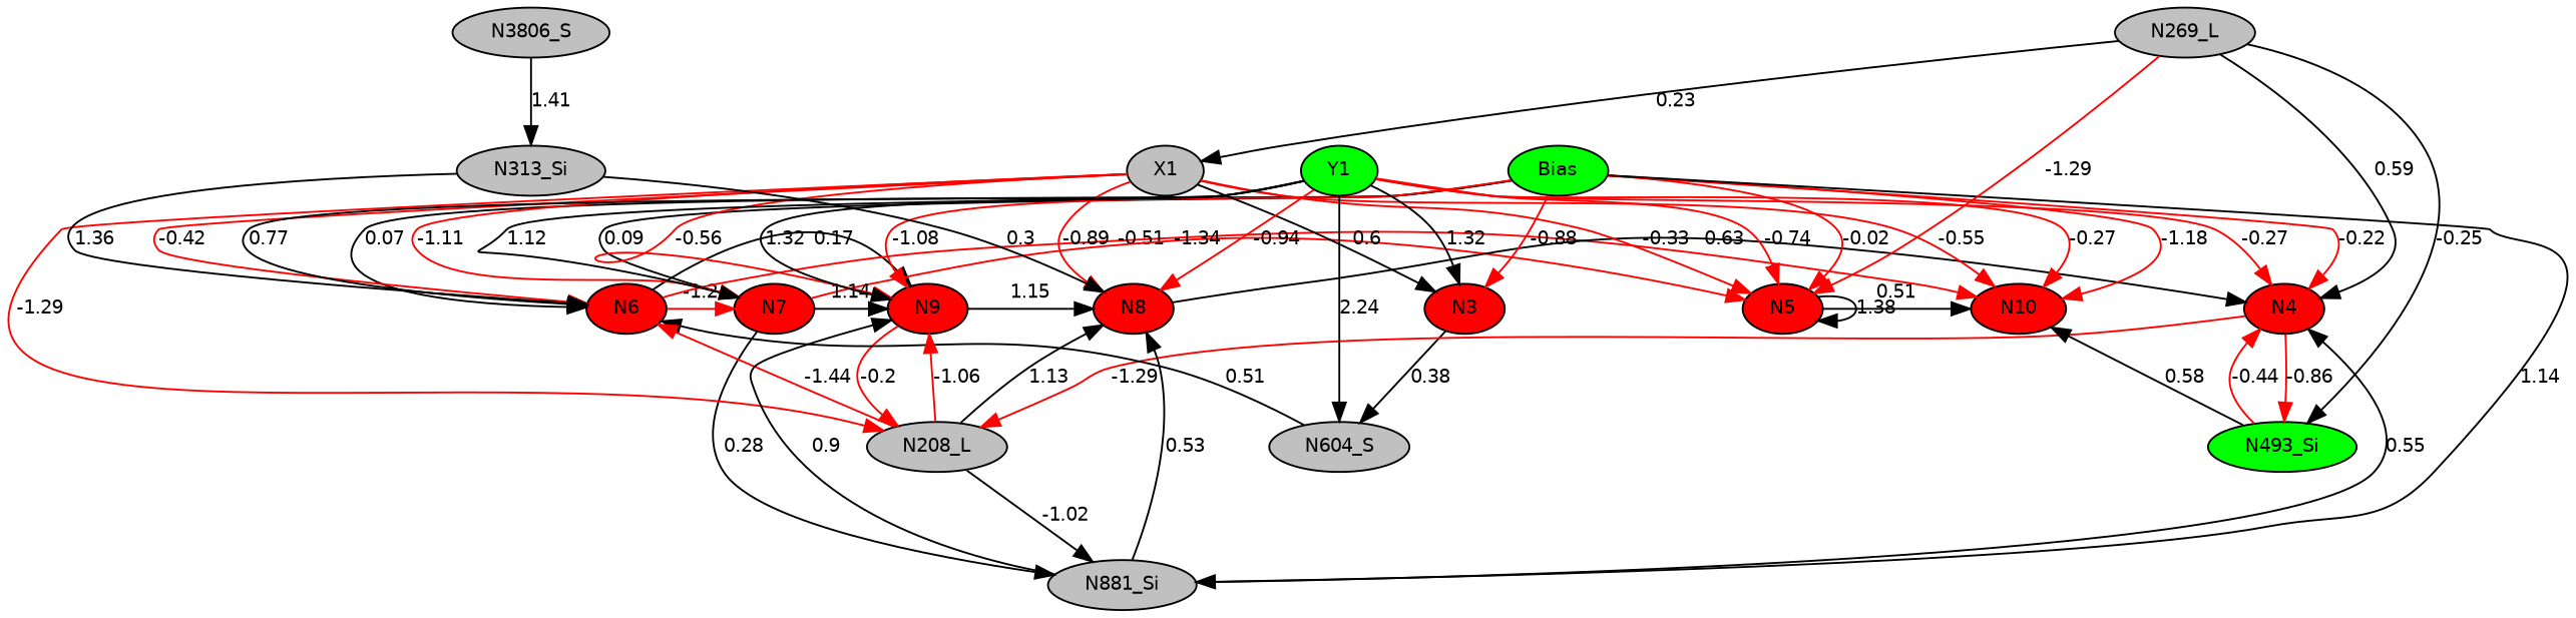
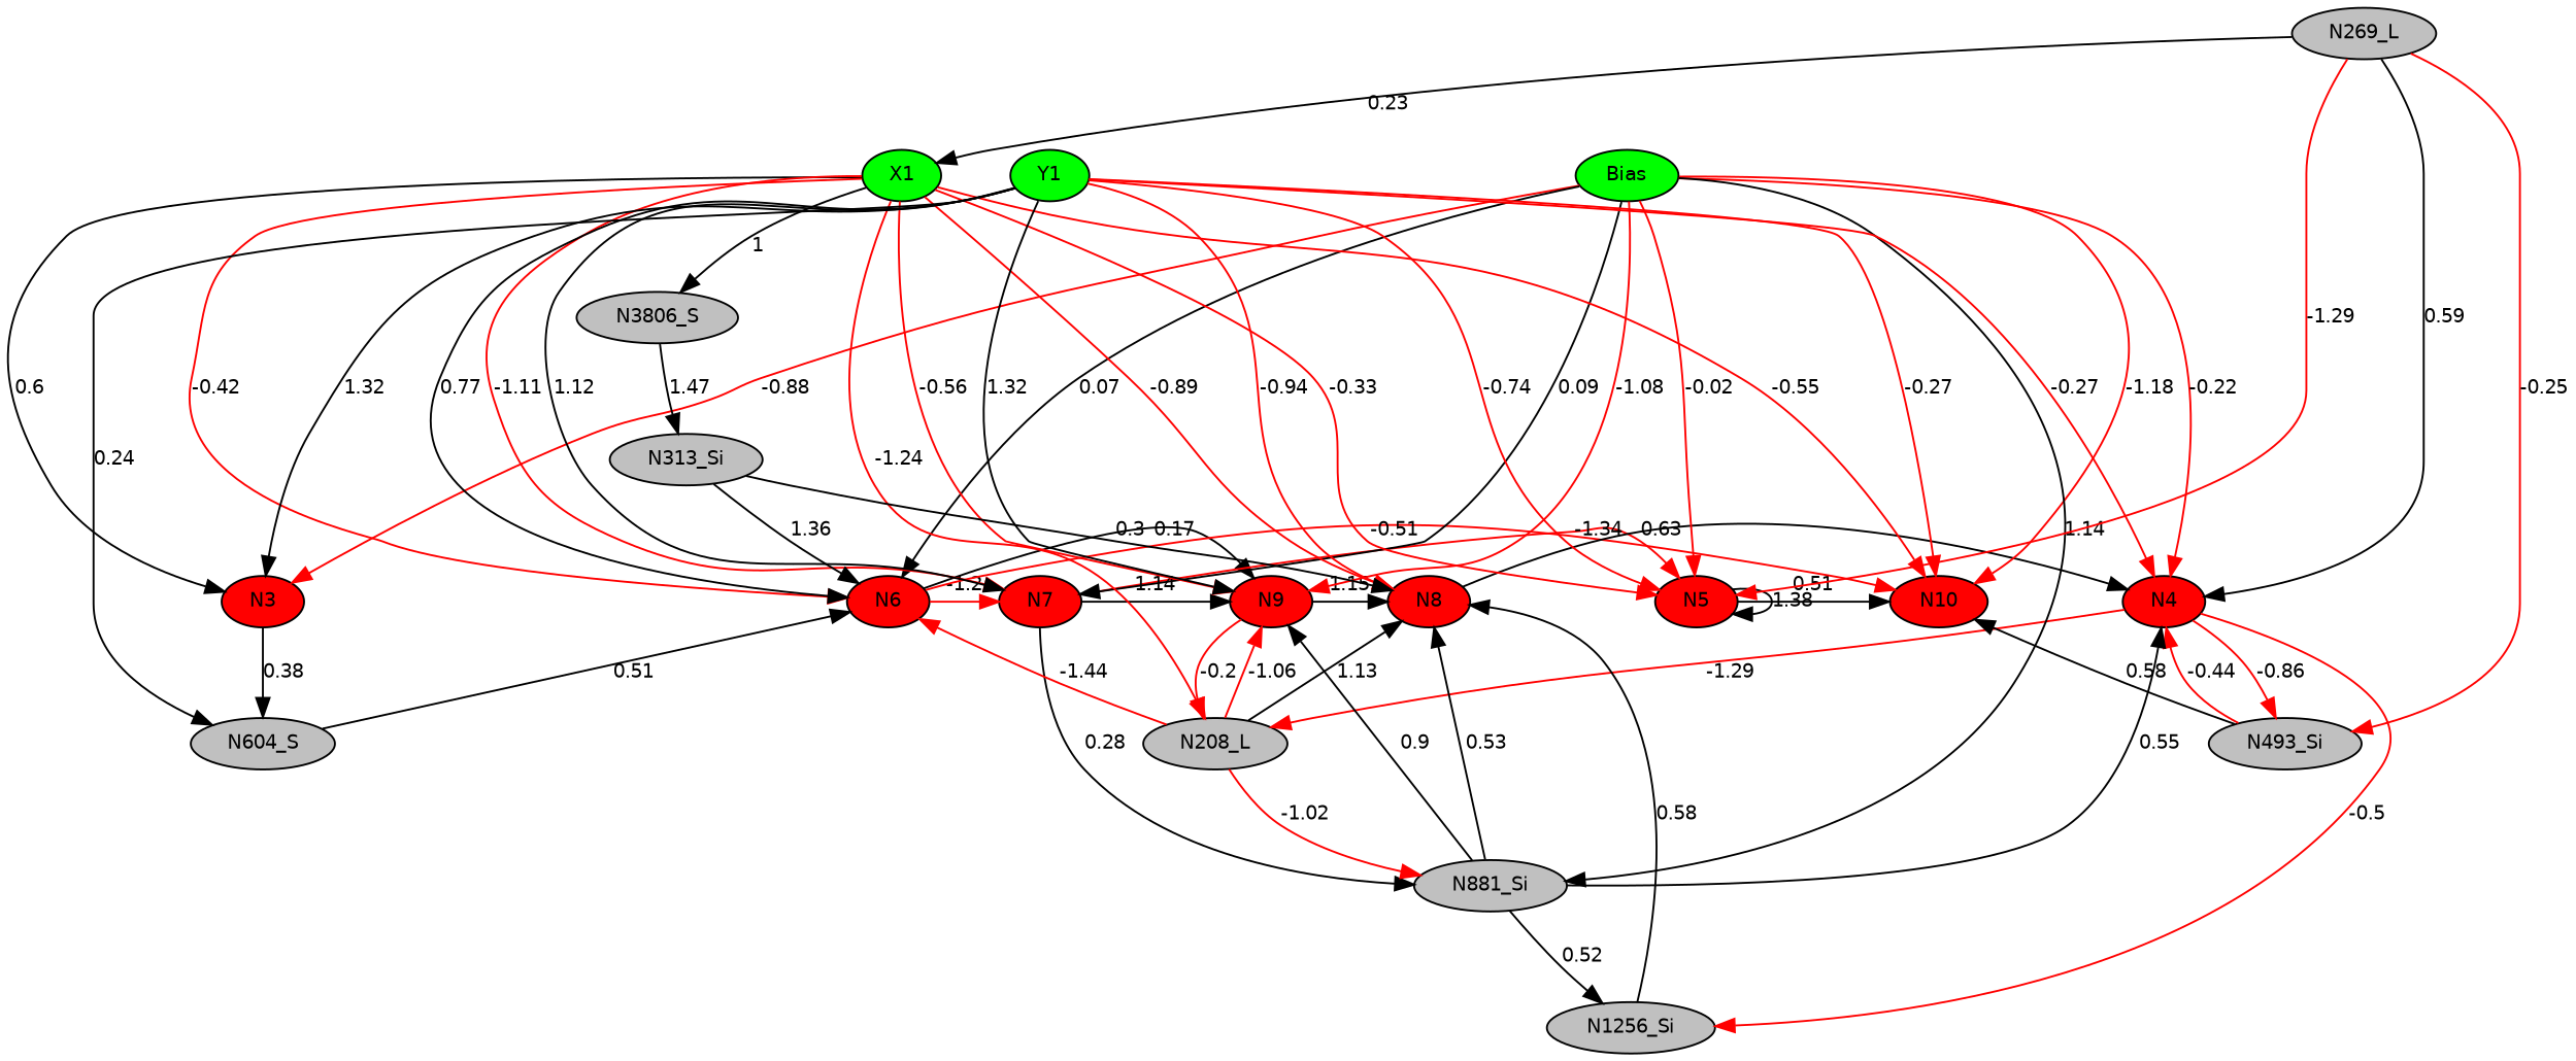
  digraph {
    fontname="DejaVu Sans"
    node [fillcolor=red fontname="DejaVu Sans" fontsize=10 shape=ellipse style=filled]
    edge [color=black fontname="DejaVu Sans" fontsize=10]
    N3 [height=0.1 width=0.1]
    N4 [height=0.1 width=0.1]
    N5 [height=0.1 width=0.1]
    N6 [height=0.1 width=0.1]
    N7 [height=0.1 width=0.1]
    N8 [height=0.1 width=0.1]
    N9 [height=0.1 width=0.1]
    N10 [height=0.1 width=0.1]
    n9 [fillcolor=green height=0.1 label=Bias width=0.1]
-   n10 [fillcolor=gray height=0.1 label=X1 width=0.1]
+   n10 [fillcolor=green height=0.1 label=X1 width=0.1]
    n11 [fillcolor=green height=0.1 label=Y1 width=0.1]
    n12 [fillcolor=gray height=0.1 label=N604_S width=0.1]
    n13 [fillcolor=gray height=0.1 label=N208_L width=0.1]
-   n14 [fillcolor=green height=0.1 label=N493_Si width=0.1]
+   n14 [fillcolor=gray height=0.1 label=N493_Si width=0.1]
+   n15 [fillcolor=gray height=0.1 label=N1256_Si width=0.1]
    n16 [fillcolor=gray height=0.1 label=N881_Si width=0.1]
    n17 [fillcolor=gray height=0.1 label=N3806_S width=0.1]
    n18 [fillcolor=gray height=0.1 label=N269_L width=0.1]
    n19 [fillcolor=gray height=0.1 label=N313_Si width=0.1]
    subgraph sub_1 {
      rank=same
      N3
      N4
      N5
      N6
      N7
      N8
      N9
      N10
    }
    subgraph sub_2 {
      rank=same
      n9
      n10
      n11
    }
    N3 -> n12 [label=0.38]
    N4 -> n13 [arrowType=inv color=red label=-1.29]
    N4 -> n14 [arrowType=inv color=red label=-0.86]
+   N4 -> n15 [arrowType=inv color=red label=-0.5]
    N5 -> N5 [label=1.38]
    N5 -> N10 [label=0.51]
    N6 -> N7 [arrowType=inv color=red label=-1.2]
    N6 -> N9 [label=0.17]
    N6 -> N10 [arrowType=inv color=red label=-0.51]
    N7 -> N5 [arrowType=inv color=red label=-1.34]
    N7 -> N9 [label=1.14]
    N7 -> n16 [label=0.28]
    N8 -> N4 [label=0.63]
    N9 -> N8 [label=1.15]
    N9 -> n13 [arrowType=inv color=red label=-0.2]
    n9 -> N3 [arrowType=inv color=red label=-0.88]
    n9 -> N4 [arrowType=inv color=red label=-0.22]
    n9 -> N5 [arrowType=inv color=red label=-0.02]
    n9 -> N6 [label=0.07]
    n9 -> N7 [label=0.09]
    n9 -> N9 [arrowType=inv color=red label=-1.08]
    n9 -> N10 [arrowType=inv color=red label=-1.18]
    n9 -> n16 [label=1.14]
    n10 -> N3 [label=0.6]
    n10 -> N5 [arrowType=inv color=red label=-0.33]
    n10 -> N6 [arrowType=inv color=red label=-0.42]
    n10 -> N7 [arrowType=inv color=red label=-1.11]
    n10 -> N8 [arrowType=inv color=red label=-0.89]
    n10 -> N9 [arrowType=inv color=red label=-0.56]
    n10 -> N10 [arrowType=inv color=red label=-0.55]
    n10 -> n11 [style=invis color="" fontsize=""]
-   n10 -> n13 [arrowType=inv color=red label=-1.29]
+   n10 -> n13 [arrowType=inv color=red label=-1.24]
+   n10 -> n17 [label=1]
    n11 -> N3 [label=1.32]
    n11 -> N4 [arrowType=inv color=red label=-0.27]
    n11 -> N5 [arrowType=inv color=red label=-0.74]
    n11 -> N6 [label=0.77]
    n11 -> N7 [label=1.12]
    n11 -> N8 [arrowType=inv color=red label=-0.94]
    n11 -> N9 [label=1.32]
    n11 -> N10 [arrowType=inv color=red label=-0.27]
    n11 -> n9 [style=invis color="" fontsize=""]
-   n11 -> n12 [label=2.24]
+   n11 -> n12 [label=0.24]
    n12 -> N6 [label=0.51]
    n13 -> N6 [arrowType=inv color=red label=-1.44]
    n13 -> N8 [label=1.13]
    n13 -> N9 [arrowType=inv color=red label=-1.06]
-   n13 -> n16 [arrowType=inv label=-1.02]
+   n13 -> n16 [arrowType=inv color=red label=-1.02]
    n14 -> N4 [arrowType=inv color=red label=-0.44]
    n14 -> N10 [label=0.58]
+   n15 -> N8 [label=0.58]
    n16 -> N4 [label=0.55]
    n16 -> N8 [label=0.53]
    n16 -> N9 [label=0.9]
-   n17 -> n19 [label=1.41]
+   n16 -> n15 [label=0.52]
+   n17 -> n19 [label=1.47]
    n18 -> N4 [label=0.59]
    n18 -> N5 [arrowType=inv color=red label=-1.29]
    n18 -> n10 [label=0.23]
-   n18 -> n14 [arrowType=inv label=-0.25]
+   n18 -> n14 [arrowType=inv color=red label=-0.25]
    n19 -> N6 [label=1.36]
    n19 -> N8 [label=0.3]
  }
